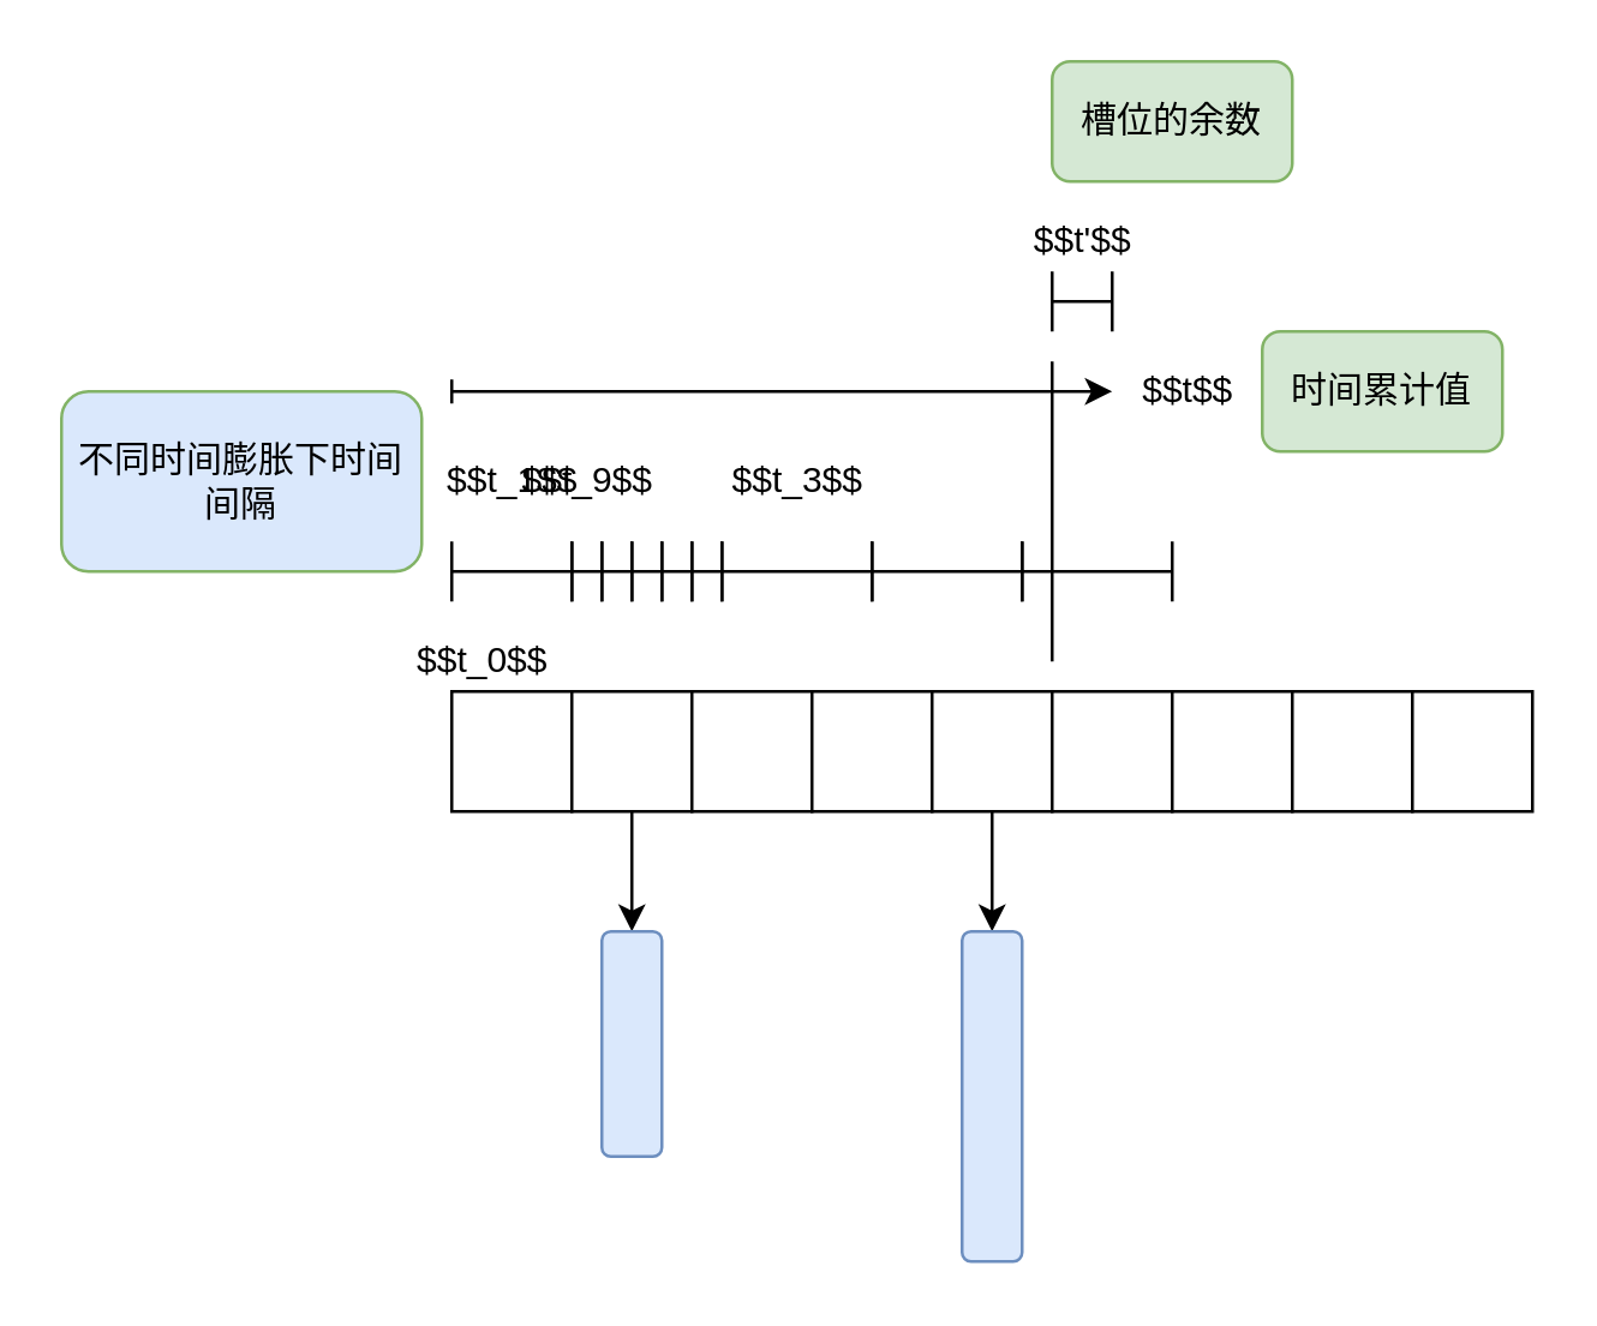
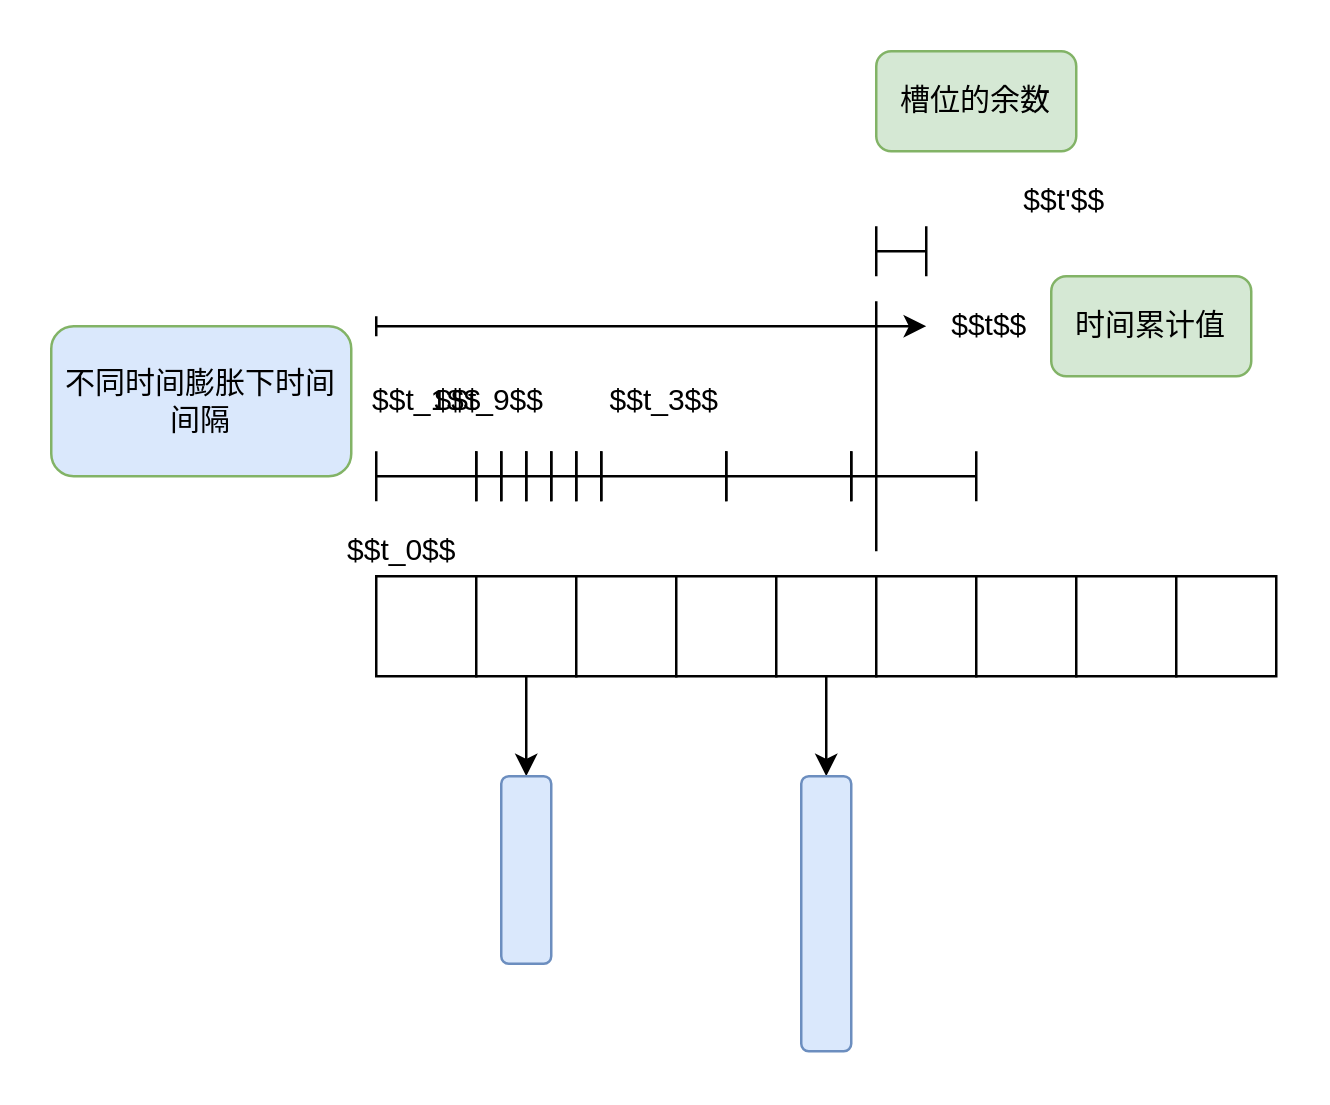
  <mxCell id="0" />
  <mxCell id="1" parent="0" />
  <mxCell id="2" value="" style="rounded=0;whiteSpace=wrap;html=1;" vertex="1" parent="1"><mxGeometry x="150" y="230" width="40" height="40" as="geometry" /></mxCell>
  <mxCell id="3" style="edgeStyle=orthogonalEdgeStyle;rounded=0;orthogonalLoop=1;jettySize=auto;html=1;" edge="1" parent="1" source="4" target="13"><mxGeometry relative="1" as="geometry" /></mxCell>
  <mxCell id="4" value="" style="rounded=0;whiteSpace=wrap;html=1;" vertex="1" parent="1"><mxGeometry x="190" y="230" width="40" height="40" as="geometry" /></mxCell>
  <mxCell id="5" value="" style="rounded=0;whiteSpace=wrap;html=1;" vertex="1" parent="1"><mxGeometry x="230" y="230" width="40" height="40" as="geometry" /></mxCell>
  <mxCell id="6" value="" style="rounded=0;whiteSpace=wrap;html=1;" vertex="1" parent="1"><mxGeometry x="270" y="230" width="40" height="40" as="geometry" /></mxCell>
  <mxCell id="7" style="edgeStyle=orthogonalEdgeStyle;rounded=0;orthogonalLoop=1;jettySize=auto;html=1;" edge="1" parent="1" source="8" target="14"><mxGeometry relative="1" as="geometry" /></mxCell>
  <mxCell id="8" value="" style="rounded=0;whiteSpace=wrap;html=1;" vertex="1" parent="1"><mxGeometry x="310" y="230" width="40" height="40" as="geometry" /></mxCell>
  <mxCell id="9" value="" style="rounded=0;whiteSpace=wrap;html=1;" vertex="1" parent="1"><mxGeometry x="350" y="230" width="40" height="40" as="geometry" /></mxCell>
  <mxCell id="10" value="" style="rounded=0;whiteSpace=wrap;html=1;" vertex="1" parent="1"><mxGeometry x="390" y="230" width="40" height="40" as="geometry" /></mxCell>
  <mxCell id="11" value="" style="rounded=0;whiteSpace=wrap;html=1;" vertex="1" parent="1"><mxGeometry x="430" y="230" width="40" height="40" as="geometry" /></mxCell>
  <mxCell id="12" value="" style="rounded=0;whiteSpace=wrap;html=1;" vertex="1" parent="1"><mxGeometry x="470" y="230" width="40" height="40" as="geometry" /></mxCell>
  <mxCell id="13" value="" style="rounded=1;whiteSpace=wrap;html=1;fillColor=#dae8fc;strokeColor=#6c8ebf;" vertex="1" parent="1"><mxGeometry x="200" y="310" width="20" height="75" as="geometry" /></mxCell>
  <mxCell id="14" value="" style="rounded=1;whiteSpace=wrap;html=1;fillColor=#dae8fc;strokeColor=#6c8ebf;" vertex="1" parent="1"><mxGeometry x="320" y="310" width="20" height="110" as="geometry" /></mxCell>
  <mxCell id="15" value="$$t_0$$" style="text;html=1;align=center;verticalAlign=middle;resizable=0;points=[];autosize=1;strokeColor=none;fillColor=none;" vertex="1" parent="1"><mxGeometry x="130" y="210" width="60" height="20" as="geometry" /></mxCell>
  <mxCell id="16" value="" style="shape=crossbar;whiteSpace=wrap;html=1;rounded=1;fillColor=#B3B3B3;" vertex="1" parent="1"><mxGeometry x="150" y="180" width="40" height="20" as="geometry" /></mxCell>
  <mxCell id="17" value="$$t_1$$" style="text;html=1;align=center;verticalAlign=middle;resizable=0;points=[];autosize=1;strokeColor=none;fillColor=none;" vertex="1" parent="1"><mxGeometry x="140" y="150" width="60" height="20" as="geometry" /></mxCell>
  <mxCell id="18" value="" style="shape=crossbar;whiteSpace=wrap;html=1;rounded=1;fillColor=#B3B3B3;" vertex="1" parent="1"><mxGeometry x="190" y="180" width="10" height="20" as="geometry" /></mxCell>
  <mxCell id="19" value="$$t_9$$" style="text;html=1;align=center;verticalAlign=middle;resizable=0;points=[];autosize=1;strokeColor=none;fillColor=none;" vertex="1" parent="1"><mxGeometry x="165" y="150" width="60" height="20" as="geometry" /></mxCell>
  <mxCell id="20" value="" style="shape=crossbar;whiteSpace=wrap;html=1;rounded=1;fillColor=#B3B3B3;" vertex="1" parent="1"><mxGeometry x="240" y="180" width="50" height="20" as="geometry" /></mxCell>
  <mxCell id="21" value="$$t_3$$" style="text;html=1;align=center;verticalAlign=middle;resizable=0;points=[];autosize=1;strokeColor=none;fillColor=none;" vertex="1" parent="1"><mxGeometry x="235" y="150" width="60" height="20" as="geometry" /></mxCell>
  <mxCell id="22" value="" style="shape=crossbar;whiteSpace=wrap;html=1;rounded=1;fillColor=#B3B3B3;" vertex="1" parent="1"><mxGeometry x="200" y="180" width="10" height="20" as="geometry" /></mxCell>
  <mxCell id="23" value="" style="shape=crossbar;whiteSpace=wrap;html=1;rounded=1;fillColor=#B3B3B3;" vertex="1" parent="1"><mxGeometry x="210" y="180" width="10" height="20" as="geometry" /></mxCell>
  <mxCell id="24" value="" style="shape=crossbar;whiteSpace=wrap;html=1;rounded=1;fillColor=#B3B3B3;" vertex="1" parent="1"><mxGeometry x="220" y="180" width="10" height="20" as="geometry" /></mxCell>
  <mxCell id="25" value="" style="shape=crossbar;whiteSpace=wrap;html=1;rounded=1;fillColor=#B3B3B3;" vertex="1" parent="1"><mxGeometry x="230" y="180" width="10" height="20" as="geometry" /></mxCell>
  <mxCell id="26" value="" style="shape=crossbar;whiteSpace=wrap;html=1;rounded=1;fillColor=#B3B3B3;" vertex="1" parent="1"><mxGeometry x="290" y="180" width="50" height="20" as="geometry" /></mxCell>
  <mxCell id="27" value="" style="shape=crossbar;whiteSpace=wrap;html=1;rounded=1;fillColor=#B3B3B3;" vertex="1" parent="1"><mxGeometry x="340" y="180" width="50" height="20" as="geometry" /></mxCell>
  <mxCell id="28" value="" style="endArrow=classic;html=1;rounded=0;startArrow=baseDash;startFill=0;" edge="1" parent="1"><mxGeometry width="50" height="50" relative="1" as="geometry"><mxPoint x="150" y="130" as="sourcePoint" /><mxPoint x="370" y="130" as="targetPoint" /></mxGeometry></mxCell>
  <mxCell id="29" value="$$t$$" style="text;html=1;align=center;verticalAlign=middle;resizable=0;points=[];autosize=1;strokeColor=none;fillColor=none;" vertex="1" parent="1"><mxGeometry x="370" y="120" width="50" height="20" as="geometry" /></mxCell>
  <mxCell id="30" value="" style="endArrow=none;html=1;rounded=0;" edge="1" parent="1"><mxGeometry width="50" height="50" relative="1" as="geometry"><mxPoint x="350" y="220" as="sourcePoint" /><mxPoint x="350" y="120" as="targetPoint" /></mxGeometry></mxCell>
  <mxCell id="31" value="" style="shape=crossbar;whiteSpace=wrap;html=1;rounded=1;" vertex="1" parent="1"><mxGeometry x="350" y="90" width="20" height="20" as="geometry" /></mxCell>
- <mxCell id="32" value="$$t'$$" style="text;html=1;align=center;verticalAlign=middle;resizable=0;points=[];autosize=1;strokeColor=none;fillColor=none;" vertex="1" parent="1"><mxGeometry x="335" y="70" width="50" height="20" as="geometry" /></mxCell>
+ <mxCell id="32" value="$$t'$$" style="text;html=1;align=center;verticalAlign=middle;resizable=0;points=[];autosize=1;strokeColor=none;fillColor=none;" vertex="1" parent="1"><mxGeometry x="400" y="70" width="50" height="20" as="geometry" /></mxCell>
  <mxCell id="33" value="&lt;span&gt;不同时间膨胀下时间间隔&lt;/span&gt;" style="rounded=1;whiteSpace=wrap;html=1;fillColor=#dae8fc;strokeColor=#82b366;" vertex="1" parent="1"><mxGeometry x="20" y="130" width="120" height="60" as="geometry" /></mxCell>
  <mxCell id="34" value="&lt;span&gt;时间累计值&lt;/span&gt;" style="rounded=1;whiteSpace=wrap;html=1;fillColor=#d5e8d4;strokeColor=#82b366;" vertex="1" parent="1"><mxGeometry x="420" y="110" width="80" height="40" as="geometry" /></mxCell>
  <mxCell id="35" value="槽位的余数" style="rounded=1;whiteSpace=wrap;html=1;fillColor=#d5e8d4;strokeColor=#82b366;" vertex="1" parent="1"><mxGeometry x="350" y="20" width="80" height="40" as="geometry" /></mxCell>
